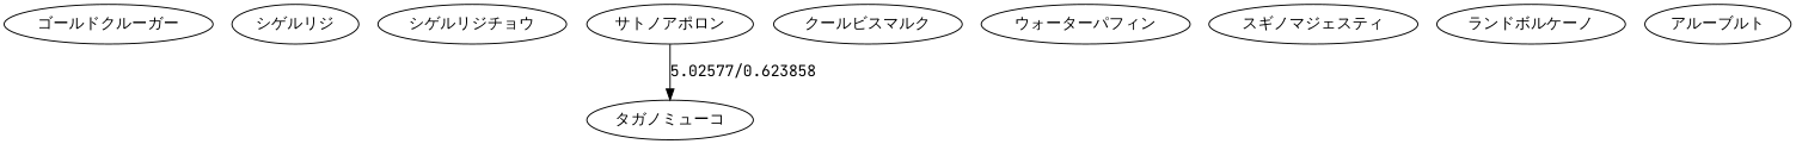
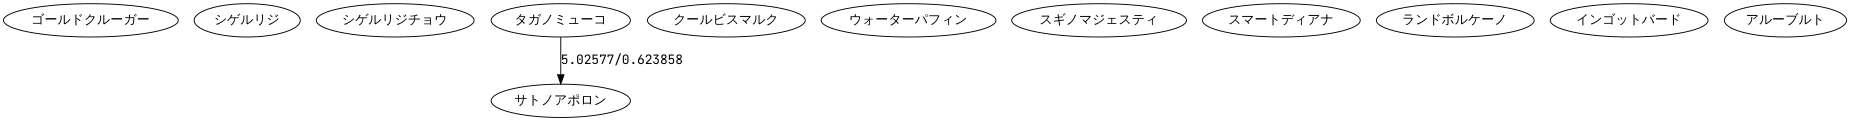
  digraph {
    fontname="JetBrains Mono"
    node [fontname="JetBrains Mono"]
    n1 [label="ゴールドクルーガー"]
    n2 [label="シゲルリジ"]
    n3 [label="シゲルリジチョウ"]
    n4 [label="タガノミューコ"]
    n5 [label="サトノアポロン"]
    n6 [label="クールビスマルク"]
    n7 [label="ウォーターパフィン"]
    n8 [label="スギノマジェスティ"]
+   n9 [label="スマートディアナ"]
    n10 [label="ランドボルケーノ"]
+   n11 [label="インゴットバード"]
    n12 [label="アルーブルト"]
-   n5 -> n4 [label="5.02577/0.623858" fontname="JetBrains Mono"]
+   n4 -> n5 [label="5.02577/0.623858" fontname="JetBrains Mono"]
  }
